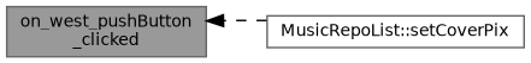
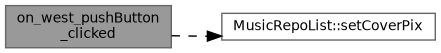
  digraph {
    rankdir=LR
    node [fontname=Helvetica fontsize=10 shape=box style=filled]
    n1 [color=gray40 fillcolor=grey60 fontcolor=black height=0.2 label="on_west_pushButton\l_clicked" width=0.4]
    n2 [color=grey40 fillcolor=white height=0.2 label="MusicRepoList::setCoverPix" width=0.4]
-   n2 -> n1 [color=black fontname=Helvetica fontsize=10 labelfontname=Helvetica labelfontsize=10 style=dashed]
+   n1 -> n2 [color=black fontname=Helvetica fontsize=10 labelfontname=Helvetica labelfontsize=10 style=dashed]
  }
